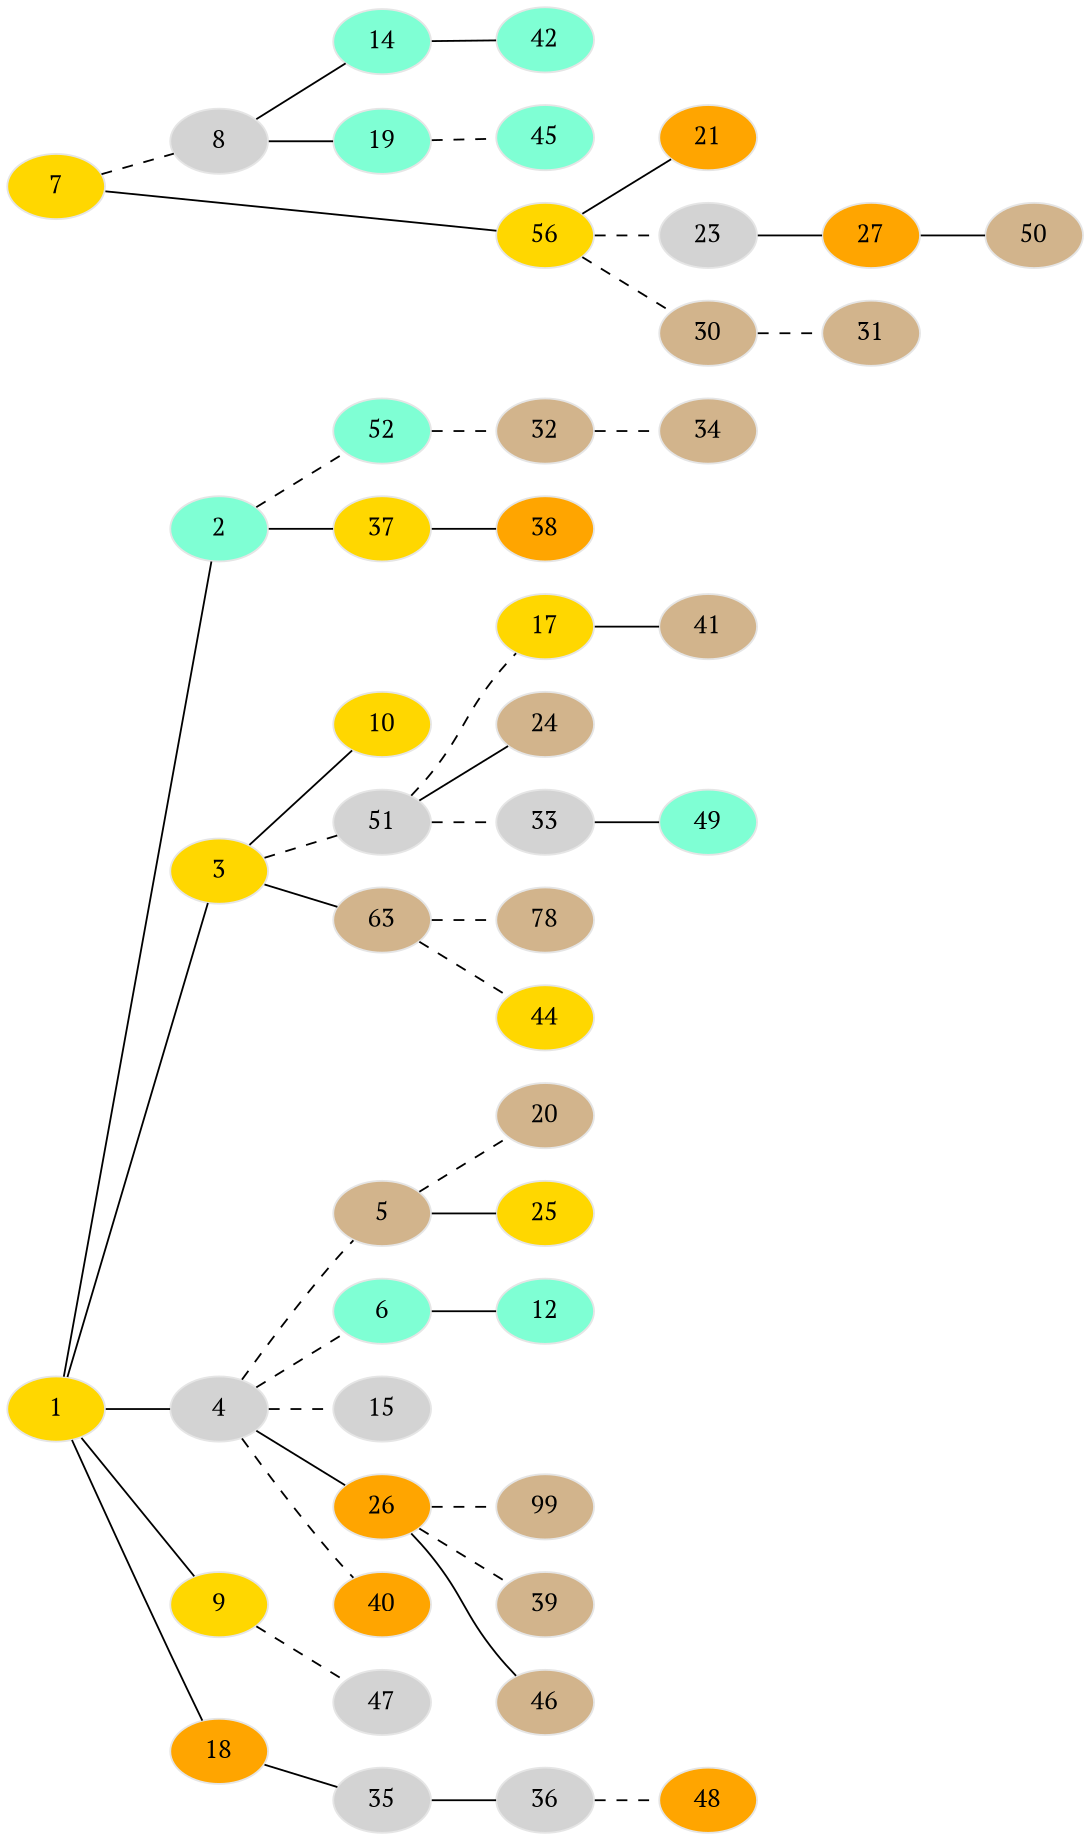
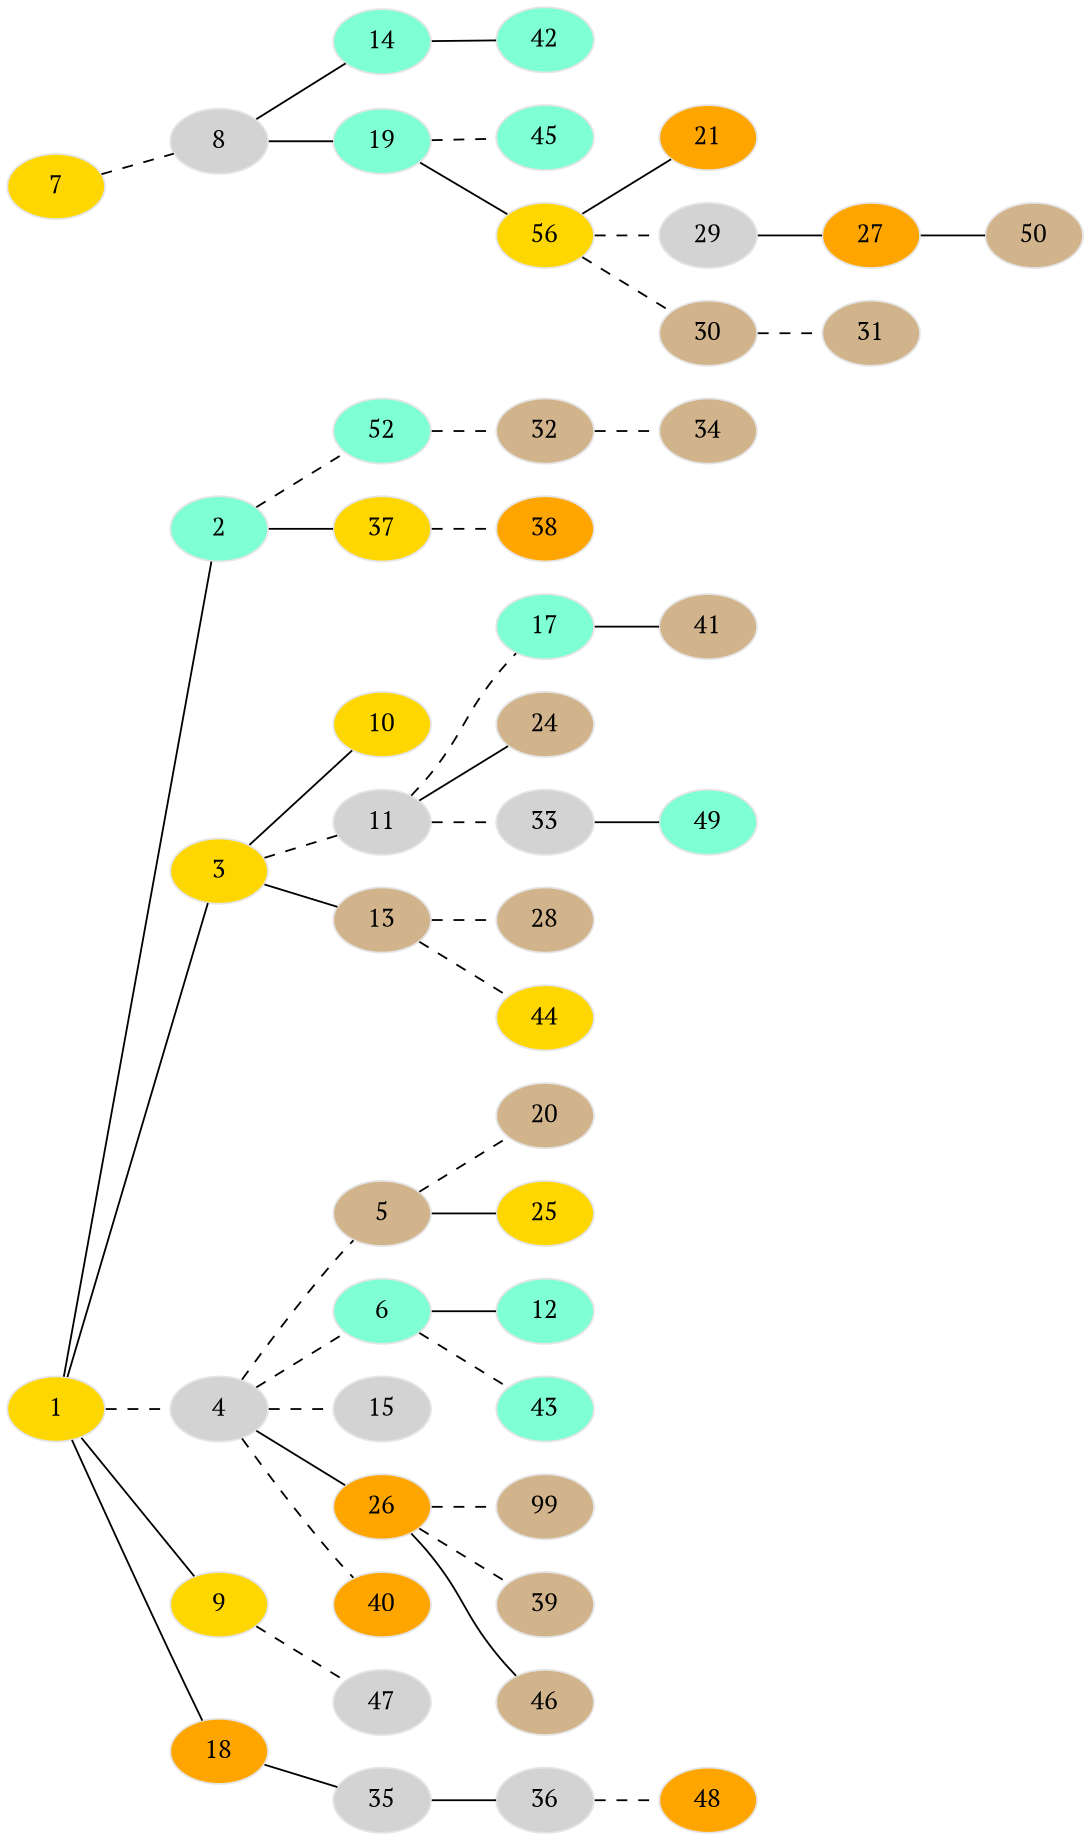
  graph {
    fontname="PT Serif"
    rankdir=LR
    node [color=gray90 fillcolor=tan fontname="PT Serif" style=filled]
    edge [fontname="PT Serif" style=solid]
    1 [fillcolor=gold]
    2 [fillcolor=aquamarine]
    3 [fillcolor=gold]
    4 [fillcolor=lightgrey]
    9 [fillcolor=gold]
    18 [fillcolor=orange]
    n7 [fillcolor=aquamarine label=52]
    37 [fillcolor=gold]
    10 [fillcolor=gold]
-   11 [fillcolor=lightgrey label=51]
-   13 [label=63]
+   11 [fillcolor=lightgrey]
+   13
    5
    6 [fillcolor=aquamarine]
    15 [fillcolor=lightgrey]
    26 [fillcolor=orange]
    40 [fillcolor=orange]
    47 [fillcolor=lightgrey]
    35 [fillcolor=lightgrey]
    7 [fillcolor=gold]
    8 [fillcolor=lightgrey]
    n21 [fillcolor=gold label=56]
    32
    38 [fillcolor=orange]
-   17 [fillcolor=gold]
+   17 [fillcolor=aquamarine]
    24
    33 [fillcolor=lightgrey]
-   28 [label=78]
+   28
    44 [fillcolor=gold]
    20
    25 [fillcolor=gold]
    12 [fillcolor=aquamarine]
+   43 [fillcolor=aquamarine]
    n33 [label=99]
    39
    46
    14 [fillcolor=aquamarine]
    19 [fillcolor=aquamarine]
    21 [fillcolor=orange]
-   23 [fillcolor=lightgrey]
+   23 [fillcolor=lightgrey label=29]
    30
    42 [fillcolor=aquamarine]
    45 [fillcolor=aquamarine]
    41
    49 [fillcolor=aquamarine]
    27 [fillcolor=orange]
    31
    36 [fillcolor=lightgrey]
    34
    50
    48 [fillcolor=orange]
    1 -- 2
    1 -- 3
-   1 -- 4
+   1 -- 4 [style=dashed]
    1 -- 9
    1 -- 18
    2 -- n7 [style=dashed]
    2 -- 37
    3 -- 10
    3 -- 11 [style=dashed]
    3 -- 13
    4 -- 5 [style=dashed]
    4 -- 6 [style=dashed]
    4 -- 15 [style=dashed]
    4 -- 26
    4 -- 40 [style=dashed]
    9 -- 47 [style=dashed]
    18 -- 35
    n7 -- 32 [style=dashed]
-   37 -- 38
+   37 -- 38 [style=dashed]
    11 -- 17 [style=dashed]
    11 -- 24
    11 -- 33 [style=dashed]
    13 -- 28 [style=dashed]
    13 -- 44 [style=dashed]
    5 -- 20 [style=dashed]
    5 -- 25
    6 -- 12
+   6 -- 43 [style=dashed]
    26 -- n33 [style=dashed]
    26 -- 39 [style=dashed]
    26 -- 46
    35 -- 36
    7 -- 8 [style=dashed]
-   7 -- n21
+   19 -- n21
    8 -- 14
    8 -- 19
    n21 -- 21
    n21 -- 23 [style=dashed]
    n21 -- 30 [style=dashed]
    32 -- 34 [style=dashed]
    17 -- 41
    33 -- 49
    14 -- 42
    19 -- 45 [style=dashed]
    23 -- 27
    30 -- 31 [style=dashed]
    27 -- 50
    36 -- 48 [style=dashed]
  }
